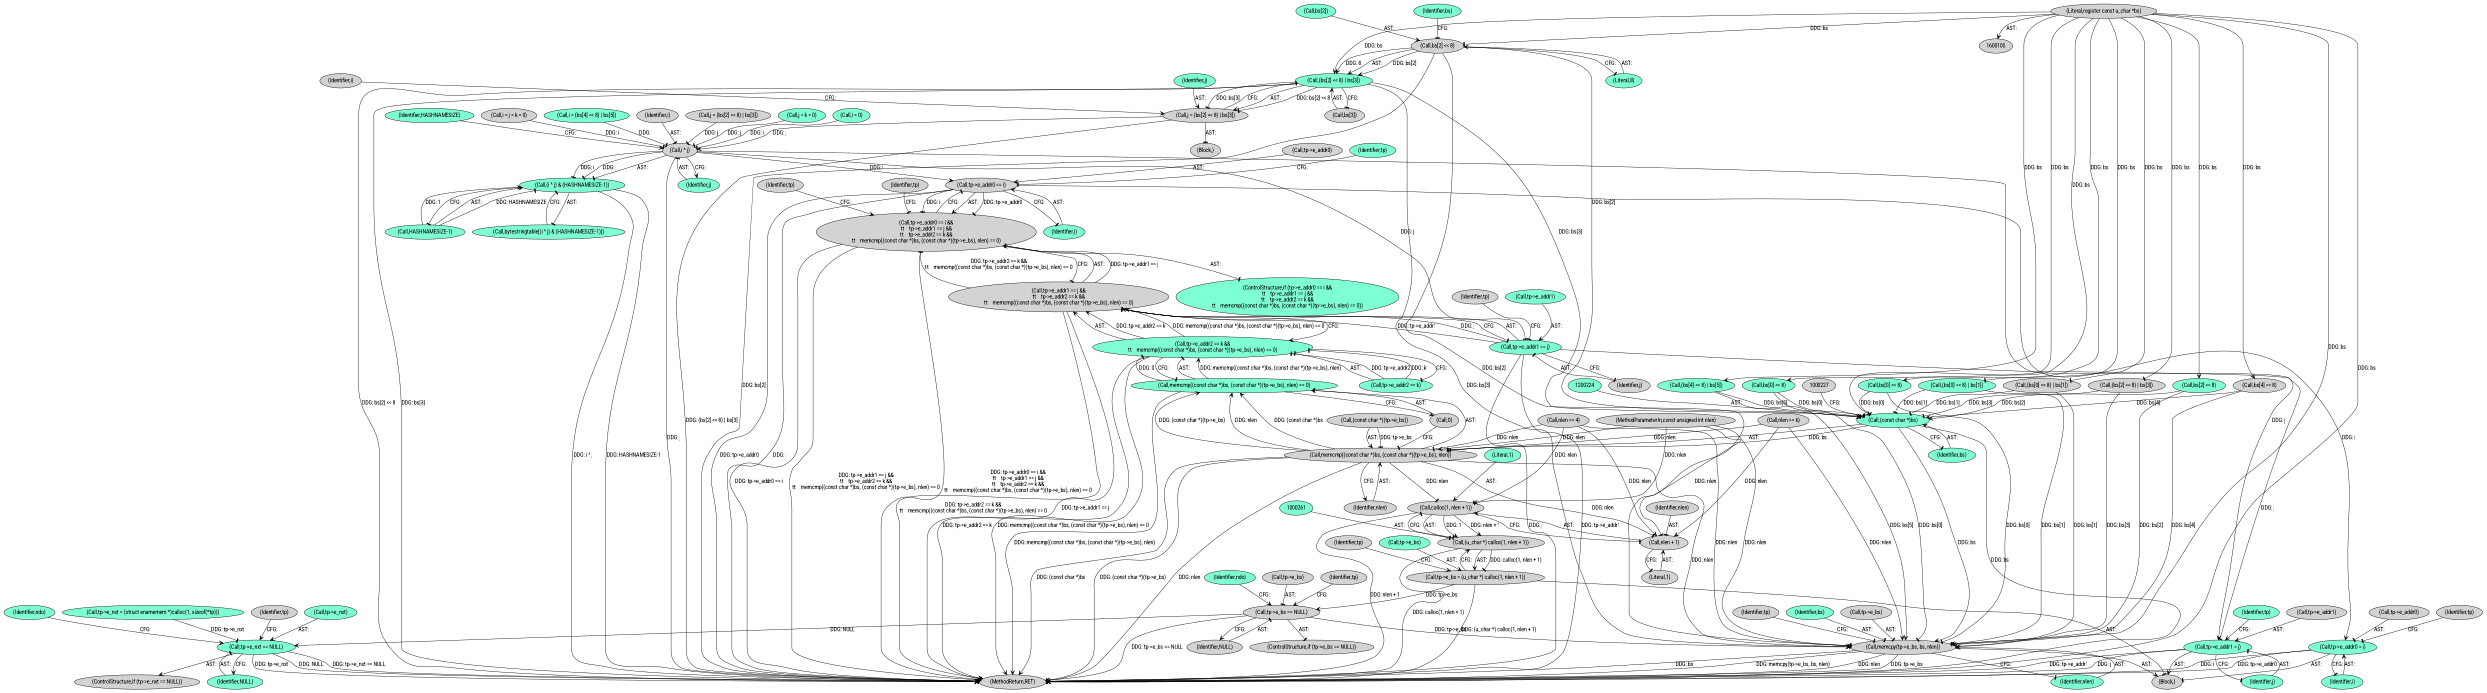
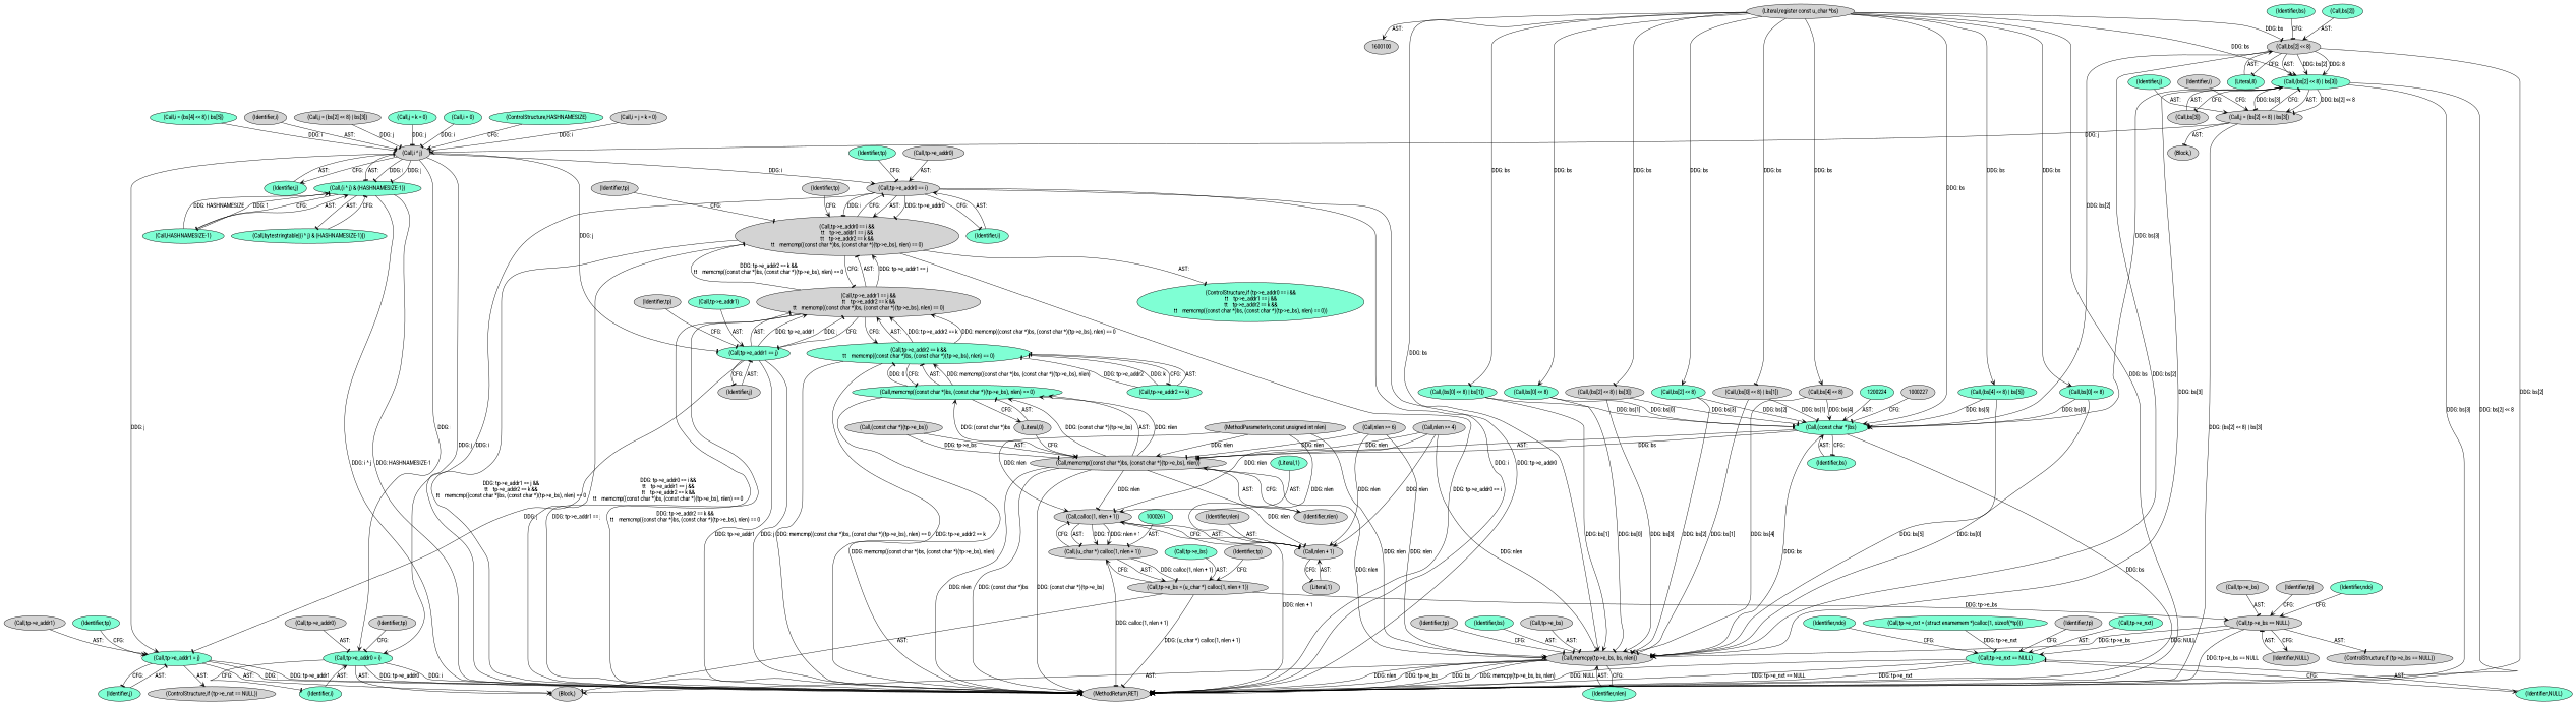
  digraph {
    fontname="Roboto Condensed"
    node [fillcolor=lightgrey fontname="Roboto Condensed" style=filled]
    edge [arrowhead=tee fontname="Roboto Condensed"]
    n1 [fillcolor=aquamarine label="(Call,(bs[2] << 8) | bs[3])"]
    n2 [label="(Call,j = (bs[2] << 8) | bs[3])"]
    n3 [fillcolor=aquamarine label="(Call,(const char *)bs)"]
    n4 [label="(Call,memcpy(tp->e_bs, bs, nlen))"]
    n5 [label="(MethodReturn,RET)"]
    n6 [label="(Call,bs[3])"]
    n7 [label="(Call,i ^ j)"]
    n8 [label="(Block,)"]
    n9 [label="(Call,memcmp((const char *)bs, (const char *)(tp->e_bs), nlen))"]
    n10 [fillcolor=aquamarine label="(Identifier,bs)"]
    n11 [label="(Block,)"]
    n12 [fillcolor=aquamarine label="(Identifier,nlen)"]
    n13 [label="(Call,bs[2] << 8)"]
    n14 [fillcolor=aquamarine label="(Literal,8)"]
    n15 [label="(Literal,register const u_char *bs)"]
    n16 [label="(Call,(bs[0] << 8) | bs[1])"]
    n17 [fillcolor=aquamarine label="(Call,bs[2] << 8)"]
    n18 [label="(Call,bs[4] << 8)"]
    n19 [fillcolor=aquamarine label="(Call,(bs[0] << 8) | bs[1])"]
    n20 [fillcolor=aquamarine label="(Call,(bs[4] << 8) | bs[5])"]
    n21 [fillcolor=aquamarine label="(Call,bs[0] << 8)"]
    n22 [label="(Call,(bs[2] << 8) | bs[3])"]
    n23 [fillcolor=aquamarine label="(Call,bs[0] << 8)"]
    n24 [label=1600100]
    n25 [fillcolor=aquamarine label="(Call,(i ^ j) & (HASHNAMESIZE-1))"]
    n26 [label="(Call,tp->e_addr0 == i)"]
    n27 [fillcolor=aquamarine label="(Call,tp->e_addr0 = i)"]
    n28 [fillcolor=aquamarine label="(Call,tp->e_addr1 == j)"]
    n29 [fillcolor=aquamarine label="(Call,tp->e_addr1 = j)"]
    n30 [fillcolor=aquamarine label="(Identifier,j)"]
    n31 [fillcolor=aquamarine label="(Call,HASHNAMESIZE-1)"]
    n32 [fillcolor=aquamarine label="(Call,bytestringtable[(i ^ j) & (HASHNAMESIZE-1)])"]
    n33 [label="(Call,tp->e_addr0 == i &&\n\t\t    tp->e_addr1 == j &&\n\t\t    tp->e_addr2 == k &&\n\t\t    memcmp((const char *)bs, (const char *)(tp->e_bs), nlen) == 0)"]
    n34 [fillcolor=aquamarine label="(Identifier,i)"]
    n35 [fillcolor=aquamarine label="(Identifier,i)"]
    n36 [label="(Call,tp->e_addr1 == j &&\n\t\t    tp->e_addr2 == k &&\n\t\t    memcmp((const char *)bs, (const char *)(tp->e_bs), nlen) == 0)"]
    n37 [label="(Identifier,j)"]
    n38 [fillcolor=aquamarine label="(Identifier,j)"]
    n39 [fillcolor=aquamarine label="(ControlStructure,if (tp->e_addr0 == i &&\n\t\t    tp->e_addr1 == j &&\n\t\t    tp->e_addr2 == k &&\n\t\t    memcmp((const char *)bs, (const char *)(tp->e_bs), nlen) == 0))"]
    n40 [fillcolor=aquamarine label="(Call,tp->e_addr2 == k &&\n\t\t    memcmp((const char *)bs, (const char *)(tp->e_bs), nlen) == 0)"]
    n41 [fillcolor=aquamarine label="(Call,memcmp((const char *)bs, (const char *)(tp->e_bs), nlen) == 0)"]
    n42 [fillcolor=aquamarine label="(Call,tp->e_addr2 == k)"]
    n43 [label="(Call,calloc(1, nlen + 1))"]
    n44 [label="(Call,nlen + 1)"]
    n45 [label="(Identifier,nlen)"]
-   n46 [label="(Call,0)"]
+   n46 [label="(Literal,0)"]
    n47 [label="(Call,(u_char *) calloc(1, nlen + 1))"]
    n48 [label="(Literal,1)"]
    n49 [label="(Call,tp->e_bs = (u_char *) calloc(1, nlen + 1))"]
    n50 [label="(Call,tp->e_bs == NULL)"]
    n51 [fillcolor=aquamarine label="(Call,tp->e_nxt == NULL)"]
    n52 [label="(Identifier,NULL)"]
    n53 [label="(ControlStructure,if (tp->e_bs == NULL))"]
    n54 [label="(ControlStructure,if (tp->e_nxt == NULL))"]
    n55 [fillcolor=aquamarine label="(Identifier,NULL)"]
    n56 [label="(Call,tp->e_addr0)"]
    n57 [label="(Call,nlen >= 6)"]
    n58 [label="(Identifier,tp)"]
    n59 [label="(Identifier,tp)"]
    n60 [fillcolor=aquamarine label="(Call,tp->e_nxt)"]
    n61 [label="(Identifier,tp)"]
    n62 [label="(MethodParameterIn,const unsigned int nlen)"]
    n63 [fillcolor=aquamarine label="(Identifier,ndo)"]
    n64 [label="(Identifier,i)"]
    n65 [fillcolor=aquamarine label="(Identifier,tp)"]
    n66 [fillcolor=aquamarine label="(Call,tp->e_addr1)"]
    n67 [label="(Call,j = (bs[2] << 8) | bs[3])"]
    n68 [fillcolor=aquamarine label="(Call,bs[2])"]
    n69 [fillcolor=aquamarine label="(Identifier,ndo)"]
    n70 [fillcolor=aquamarine label="(Identifier,bs)"]
    n71 [label="(Identifier,tp)"]
    n72 [label="(Call,(const char *)(tp->e_bs))"]
    n73 [label="(Identifier,tp)"]
    n74 [label="(Call,tp->e_bs)"]
    n75 [fillcolor=aquamarine label="(Call,tp->e_bs)"]
    n76 [label="(Identifier,nlen)"]
    n77 [fillcolor=aquamarine label="(Call,j = k = 0)"]
    n78 [label="(Identifier,i)"]
    n79 [fillcolor=aquamarine label="(Identifier,j)"]
    n80 [fillcolor=aquamarine label="(Call,tp->e_nxt = (struct enamemem *)calloc(1, sizeof(*tp)))"]
    n81 [label="(Call,tp->e_bs)"]
    n82 [fillcolor=aquamarine label="(Call,i = 0)"]
    n83 [label="(Call,nlen >= 4)"]
    n84 [label="(Identifier,tp)"]
-   n85 [fillcolor=aquamarine label="(Identifier,HASHNAMESIZE)"]
+   n85 [fillcolor=aquamarine label="(ControlStructure,HASHNAMESIZE)"]
    n86 [label="(Call,i = j = k = 0)"]
    n87 [label="(Identifier,tp)"]
    n88 [label="(Call,tp->e_addr0)"]
    n89 [fillcolor=aquamarine label="(Identifier,tp)"]
    n90 [label="(Identifier,tp)"]
    n91 [label="(Call,tp->e_addr1)"]
    n92 [fillcolor=aquamarine label="(Literal,1)"]
    n93 [fillcolor=aquamarine label="(Call,i = (bs[4] << 8) | bs[5])"]
    n94 [fillcolor=aquamarine label="(Identifier,bs)"]
    n95 [fillcolor=aquamarine label=1200224]
    1000227
    1000261 [fillcolor=aquamarine]
    n1 -> n2 [arrowhead=vee label="AST: "]
    n1 -> n2 [label="DDG: bs[2] << 8"]
    n1 -> n2 [label="DDG: bs[3]"]
    n1 -> n3 [label="DDG: bs[3]"]
    n1 -> n4 [arrowhead=vee label="DDG: bs[3]"]
    n1 -> n5 [arrowhead=vee label="DDG: bs[3]"]
    n1 -> n5 [arrowhead=vee label="DDG: bs[2] << 8"]
    n1 -> n6 [label="CFG: "]
    n2 -> n1 [label="CFG: "]
    n2 -> n5 [label="DDG: (bs[2] << 8) | bs[3]"]
    n2 -> n7 [arrowhead=vee label="DDG: j"]
    n2 -> n8 [label="AST: "]
    n3 -> n4 [arrowhead=vee label="DDG: bs"]
    n3 -> n5 [arrowhead=vee label="DDG: bs"]
    n3 -> n9 [label="AST: "]
    n3 -> n9 [label="DDG: bs"]
    n3 -> n10 [label="CFG: "]
    n4 -> n5 [label="DDG: bs"]
    n4 -> n5 [arrowhead=vee label="DDG: memcpy(tp->e_bs, bs, nlen)"]
    n4 -> n5 [label="DDG: nlen"]
    n4 -> n5 [arrowhead=vee label="DDG: tp->e_bs"]
    n4 -> n11 [arrowhead=vee label="AST: "]
    n4 -> n12 [label="CFG: "]
    n6 -> n1 [arrowhead=vee label="AST: "]
    n7 -> n5 [label="DDG: j"]
    n7 -> n25 [label="AST: "]
    n7 -> n25 [label="DDG: i"]
    n7 -> n25 [label="DDG: j"]
    n7 -> n26 [arrowhead=vee label="DDG: i"]
+   n7 -> n27 [arrowhead=vee label="DDG: i"]
    n7 -> n28 [label="DDG: j"]
    n7 -> n29 [arrowhead=vee label="DDG: j"]
    n7 -> n30 [arrowhead=vee label="CFG: "]
    n9 -> n4 [label="DDG: nlen"]
    n9 -> n5 [arrowhead=vee label="DDG: (const char *)bs"]
    n9 -> n5 [arrowhead=vee label="DDG: (const char *)(tp->e_bs)"]
    n9 -> n5 [label="DDG: nlen"]
    n9 -> n41 [arrowhead=vee label="AST: "]
    n9 -> n41 [arrowhead=vee label="DDG: (const char *)bs"]
    n9 -> n41 [arrowhead=vee label="DDG: (const char *)(tp->e_bs)"]
    n9 -> n41 [arrowhead=vee label="DDG: nlen"]
    n9 -> n43 [label="DDG: nlen"]
    n9 -> n44 [label="DDG: nlen"]
    n9 -> n45 [arrowhead=vee label="CFG: "]
    n10 -> n3 [arrowhead=vee label="AST: "]
    n12 -> n4 [arrowhead=vee label="AST: "]
    n13 -> n1 [arrowhead=vee label="AST: "]
    n13 -> n1 [arrowhead=vee label="DDG: bs[2]"]
    n13 -> n1 [arrowhead=vee label="DDG: 8"]
    n13 -> n3 [arrowhead=vee label="DDG: bs[2]"]
    n13 -> n4 [label="DDG: bs[2]"]
    n13 -> n5 [arrowhead=vee label="DDG: bs[2]"]
    n13 -> n14 [label="CFG: "]
    n14 -> n13 [arrowhead=vee label="AST: "]
    n15 -> n1 [arrowhead=vee label="DDG: bs"]
    n15 -> n3 [arrowhead=vee label="DDG: bs"]
    n15 -> n4 [arrowhead=vee label="DDG: bs"]
    n15 -> n5 [label="DDG: bs"]
    n15 -> n13 [label="DDG: bs"]
    n15 -> n16 [label="DDG: bs"]
    n15 -> n17 [arrowhead=vee label="DDG: bs"]
    n15 -> n18 [arrowhead=vee label="DDG: bs"]
    n15 -> n19 [label="DDG: bs"]
    n15 -> n20 [arrowhead=vee label="DDG: bs"]
    n15 -> n21 [arrowhead=vee label="DDG: bs"]
    n15 -> n22 [label="DDG: bs"]
    n15 -> n23 [arrowhead=vee label="DDG: bs"]
    n15 -> n24 [arrowhead=vee label="AST: "]
    n16 -> n3 [label="DDG: bs[1]"]
    n16 -> n4 [label="DDG: bs[1]"]
    n17 -> n3 [arrowhead=vee label="DDG: bs[2]"]
    n17 -> n4 [label="DDG: bs[2]"]
    n18 -> n3 [arrowhead=vee label="DDG: bs[4]"]
    n18 -> n4 [arrowhead=vee label="DDG: bs[4]"]
    n19 -> n3 [label="DDG: bs[1]"]
    n19 -> n4 [arrowhead=vee label="DDG: bs[1]"]
-   n20 -> n3 [arrowhead=vee label="DDG: bs[5]"]
+   n20 -> n3 [label="DDG: bs[5]"]
    n20 -> n4 [arrowhead=vee label="DDG: bs[5]"]
    n21 -> n3 [label="DDG: bs[0]"]
    n21 -> n4 [label="DDG: bs[0]"]
    n22 -> n3 [label="DDG: bs[3]"]
    n22 -> n4 [arrowhead=vee label="DDG: bs[3]"]
    n23 -> n3 [label="DDG: bs[0]"]
    n23 -> n4 [label="DDG: bs[0]"]
    n25 -> n5 [label="DDG: HASHNAMESIZE-1"]
    n25 -> n5 [arrowhead=vee label="DDG: i ^ j"]
    n25 -> n31 [label="CFG: "]
    n25 -> n32 [label="AST: "]
    n26 -> n5 [arrowhead=vee label="DDG: i"]
    n26 -> n5 [arrowhead=vee label="DDG: tp->e_addr0"]
    n26 -> n27 [arrowhead=vee label="DDG: i"]
    n26 -> n33 [arrowhead=vee label="AST: "]
    n26 -> n33 [label="DDG: tp->e_addr0"]
    n26 -> n33 [label="DDG: i"]
    n26 -> n34 [label="CFG: "]
    n27 -> n5 [label="DDG: tp->e_addr0"]
    n27 -> n5 [label="DDG: i"]
    n27 -> n11 [label="AST: "]
    n27 -> n35 [label="CFG: "]
    n28 -> n5 [label="DDG: j"]
    n28 -> n5 [label="DDG: tp->e_addr1"]
    n28 -> n29 [label="DDG: j"]
    n28 -> n36 [label="AST: "]
    n28 -> n36 [arrowhead=vee label="DDG: tp->e_addr1"]
    n28 -> n36 [label="DDG: j"]
    n28 -> n37 [label="CFG: "]
    n29 -> n5 [label="DDG: j"]
    n29 -> n5 [label="DDG: tp->e_addr1"]
    n29 -> n11 [arrowhead=vee label="AST: "]
    n29 -> n38 [label="CFG: "]
    n30 -> n7 [label="AST: "]
    n31 -> n25 [arrowhead=vee label="AST: "]
    n31 -> n25 [label="DDG: HASHNAMESIZE"]
    n31 -> n25 [arrowhead=vee label="DDG: 1"]
    n32 -> n25 [label="CFG: "]
    n33 -> n5 [arrowhead=vee label="DDG: tp->e_addr0 == i"]
    n33 -> n5 [label="DDG: tp->e_addr1 == j &&\n\t\t    tp->e_addr2 == k &&\n\t\t    memcmp((const char *)bs, (const char *)(tp->e_bs), nlen) == 0"]
    n33 -> n5 [arrowhead=vee label="DDG: tp->e_addr0 == i &&\n\t\t    tp->e_addr1 == j &&\n\t\t    tp->e_addr2 == k &&\n\t\t    memcmp((const char *)bs, (const char *)(tp->e_bs), nlen) == 0"]
    n33 -> n26 [label="CFG: "]
    n33 -> n36 [label="CFG: "]
    n33 -> n39 [label="AST: "]
    n34 -> n26 [arrowhead=vee label="AST: "]
    n35 -> n27 [arrowhead=vee label="AST: "]
    n36 -> n5 [label="DDG: tp->e_addr1 == j"]
    n36 -> n5 [arrowhead=vee label="DDG: tp->e_addr2 == k &&\n\t\t    memcmp((const char *)bs, (const char *)(tp->e_bs), nlen) == 0"]
    n36 -> n28 [label="CFG: "]
    n36 -> n33 [label="AST: "]
    n36 -> n33 [arrowhead=vee label="DDG: tp->e_addr1 == j"]
    n36 -> n33 [label="DDG: tp->e_addr2 == k &&\n\t\t    memcmp((const char *)bs, (const char *)(tp->e_bs), nlen) == 0"]
    n36 -> n40 [arrowhead=vee label="CFG: "]
    n37 -> n28 [label="AST: "]
    n38 -> n29 [label="AST: "]
    n40 -> n5 [arrowhead=vee label="DDG: memcmp((const char *)bs, (const char *)(tp->e_bs), nlen) == 0"]
    n40 -> n5 [arrowhead=vee label="DDG: tp->e_addr2 == k"]
    n40 -> n36 [arrowhead=vee label="AST: "]
    n40 -> n36 [arrowhead=vee label="DDG: tp->e_addr2 == k"]
    n40 -> n36 [arrowhead=vee label="DDG: memcmp((const char *)bs, (const char *)(tp->e_bs), nlen) == 0"]
    n40 -> n41 [label="CFG: "]
    n40 -> n42 [label="CFG: "]
    n41 -> n5 [arrowhead=vee label="DDG: memcmp((const char *)bs, (const char *)(tp->e_bs), nlen)"]
    n41 -> n40 [label="AST: "]
    n41 -> n40 [arrowhead=vee label="DDG: memcmp((const char *)bs, (const char *)(tp->e_bs), nlen)"]
    n41 -> n40 [label="DDG: 0"]
    n41 -> n46 [arrowhead=vee label="CFG: "]
    n42 -> n40 [label="AST: "]
    n42 -> n40 [label="DDG: tp->e_addr2"]
    n42 -> n40 [label="DDG: k"]
    n43 -> n5 [label="DDG: nlen + 1"]
    n43 -> n44 [label="CFG: "]
    n43 -> n47 [label="AST: "]
    n43 -> n47 [arrowhead=vee label="DDG: 1"]
    n43 -> n47 [arrowhead=vee label="DDG: nlen + 1"]
    n44 -> n43 [arrowhead=vee label="AST: "]
    n44 -> n48 [label="CFG: "]
    n45 -> n9 [arrowhead=vee label="AST: "]
    n46 -> n9 [label="CFG: "]
    n46 -> n41 [label="AST: "]
    n47 -> n5 [label="DDG: calloc(1, nlen + 1)"]
    n47 -> n43 [label="CFG: "]
    n47 -> n49 [arrowhead=vee label="AST: "]
    n47 -> n49 [label="DDG: calloc(1, nlen + 1)"]
    n48 -> n44 [arrowhead=vee label="AST: "]
    n49 -> n5 [label="DDG: (u_char *) calloc(1, nlen + 1)"]
    n49 -> n11 [label="AST: "]
    n49 -> n47 [arrowhead=vee label="CFG: "]
    n49 -> n50 [arrowhead=vee label="DDG: tp->e_bs"]
    n50 -> n4 [arrowhead=vee label="DDG: tp->e_bs"]
    n50 -> n5 [arrowhead=vee label="DDG: tp->e_bs == NULL"]
    n50 -> n51 [arrowhead=vee label="DDG: NULL"]
    n50 -> n52 [arrowhead=vee label="CFG: "]
    n50 -> n53 [label="AST: "]
    n51 -> n5 [label="DDG: NULL"]
    n51 -> n5 [label="DDG: tp->e_nxt == NULL"]
    n51 -> n5 [label="DDG: tp->e_nxt"]
-   n51 -> n54 [arrowhead=vee label="AST: "]
+   n29 -> n54 [arrowhead=vee label="AST: "]
    n51 -> n55 [arrowhead=vee label="CFG: "]
    n52 -> n50 [label="AST: "]
    n55 -> n51 [label="AST: "]
    n56 -> n26 [arrowhead=vee label="AST: "]
    n57 -> n4 [arrowhead=vee label="DDG: nlen"]
    n57 -> n9 [label="DDG: nlen"]
    n57 -> n44 [arrowhead=vee label="DDG: nlen"]
    n58 -> n28 [label="CFG: "]
    n59 -> n4 [label="CFG: "]
    n60 -> n51 [arrowhead=vee label="AST: "]
    n61 -> n27 [label="CFG: "]
    n62 -> n4 [arrowhead=vee label="DDG: nlen"]
    n62 -> n9 [arrowhead=vee label="DDG: nlen"]
    n62 -> n43 [arrowhead=vee label="DDG: nlen"]
    n62 -> n44 [label="DDG: nlen"]
    n63 -> n51 [arrowhead=vee label="CFG: "]
    n64 -> n7 [label="AST: "]
    n65 -> n29 [arrowhead=vee label="CFG: "]
    n66 -> n28 [arrowhead=vee label="AST: "]
    n67 -> n7 [label="DDG: j"]
    n68 -> n13 [arrowhead=vee label="AST: "]
    n69 -> n50 [arrowhead=vee label="CFG: "]
    n70 -> n4 [label="AST: "]
    n71 -> n33 [arrowhead=vee label="CFG: "]
    n72 -> n9 [arrowhead=vee label="AST: "]
    n72 -> n9 [label="DDG: tp->e_bs"]
    n73 -> n33 [label="CFG: "]
    n74 -> n4 [label="AST: "]
    n75 -> n49 [arrowhead=vee label="AST: "]
    n76 -> n44 [label="AST: "]
    n77 -> n7 [label="DDG: j"]
    n78 -> n2 [arrowhead=vee label="CFG: "]
    n79 -> n2 [arrowhead=vee label="AST: "]
    n80 -> n51 [label="DDG: tp->e_nxt"]
    n81 -> n50 [label="AST: "]
    n82 -> n7 [label="DDG: i"]
    n83 -> n4 [label="DDG: nlen"]
    n83 -> n9 [label="DDG: nlen"]
    n83 -> n43 [label="DDG: nlen"]
    n83 -> n44 [arrowhead=vee label="DDG: nlen"]
    n84 -> n50 [arrowhead=vee label="CFG: "]
    n85 -> n7 [arrowhead=vee label="CFG: "]
    n86 -> n7 [label="DDG: i"]
    n87 -> n49 [arrowhead=vee label="CFG: "]
    n88 -> n27 [label="AST: "]
    n89 -> n26 [label="CFG: "]
    n90 -> n51 [arrowhead=vee label="CFG: "]
    n91 -> n29 [arrowhead=vee label="AST: "]
    n92 -> n43 [arrowhead=vee label="AST: "]
    n93 -> n7 [label="DDG: i"]
    n94 -> n13 [label="CFG: "]
    n95 -> n3 [arrowhead=vee label="AST: "]
    1000227 -> n3 [label="CFG: "]
    1000261 -> n47 [label="AST: "]
  }
